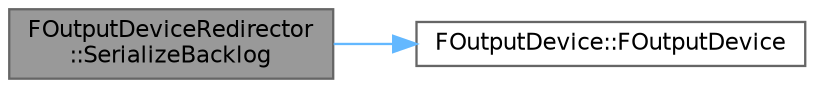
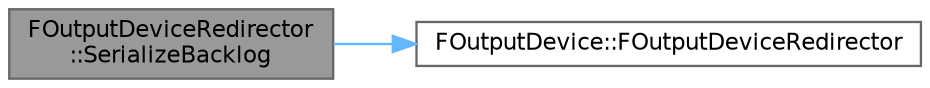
  digraph {
    rankdir=LR
    node [fontname=Helvetica fontsize=10 shape=box style=filled]
    n1 [color=gray40 fillcolor=grey60 fontcolor=black height=0.2 label="FOutputDeviceRedirector\l::SerializeBacklog" width=0.4]
-   n2 [color=grey40 fillcolor=white height=0.2 label="FOutputDevice::FOutputDevice" width=0.4]
+   n2 [color=grey40 fillcolor=white height=0.2 label="FOutputDevice::FOutputDeviceRedirector" width=0.4]
    n1 -> n2 [color=steelblue1 fontname=Helvetica fontsize=10 labelfontname=Helvetica labelfontsize=10 style=solid]
  }
